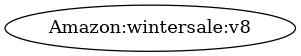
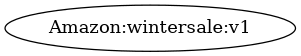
  digraph {
-   "Amazon:wintersale:v1" [label="Amazon:wintersale:v8"]
+   "Amazon:wintersale:v1"
  }
